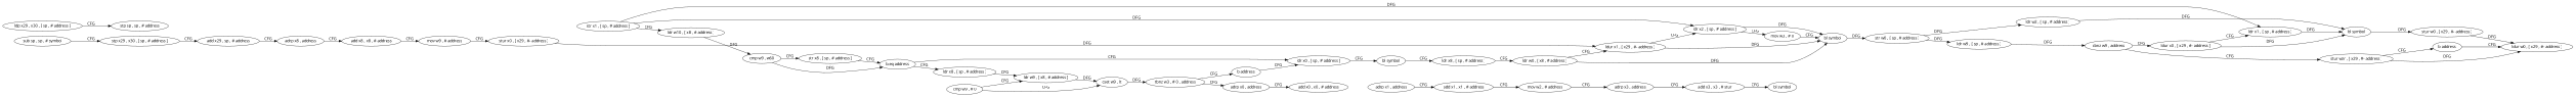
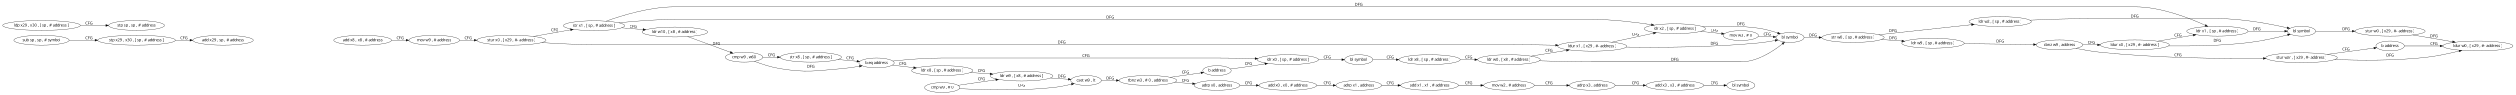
  digraph {
    fontname="Open Sans"
    rankdir=LR
    node [fontname="Open Sans"]
    edge [fontname="Open Sans"]
    n1 [label="sub sp , sp , # symbol"]
    n2 [label="stp x29 , x30 , [ sp , # address ]"]
    n3 [label="add x29 , sp , # address"]
-   n4 [label="adrp x8 , address"]
    n5 [label="add x8 , x8 , # address"]
    n6 [label="mov w9 , # address"]
    n7 [label="stur x0 , [ x29 , #- address ]"]
    n8 [label="str x1 , [ sp , # address ]"]
    n9 [label="ldur x1 , [ x29 , #- address ]"]
    n10 [label="ldr w10 , [ x8 , # address ]"]
    n11 [label="ldr x2 , [ sp , # address ]"]
    n12 [label="ldr x1 , [ sp , # address ]"]
    n13 [label="bl symbol"]
    n14 [label="ldur x0 , [ x29 , #- address ]"]
    n15 [label="bl symbol"]
    n16 [label="cmp w9 , w60"]
    n17 [label="ldr x0 , [ sp , # address ]"]
    n18 [label="bl symbol"]
    n19 [label="mov w3 , # 0"]
    n20 [label="str x8 , [ sp , # address ]"]
    n21 [label="b.eq address"]
    n22 [label="ldr x8 , [ sp , # address ]"]
    n23 [label="ldr w9 , [ x8 , # address ]"]
    n24 [label="ldr x8 , [ sp , # address ]"]
    n25 [label="cset w9 , lt"]
    n26 [label="ldr w0 , [ x8 , # address ]"]
    n27 [label="str w0 , [ sp , # address ]"]
    n28 [label="ldr w9 , [ sp , # address ]"]
    n29 [label="ldr w2 , [ sp , # address ]"]
    n30 [label="cbnz w9 , address"]
    n31 [label="stur wzr , [ x29 , #- address ]"]
    n32 [label="ldur w0 , [ x29 , #- address ]"]
    n33 [label="b address"]
    n34 [label="stur w0 , [ x29 , #- address ]"]
    n35 [label="cmp w9 , # 0"]
    n36 [label="tbnz w3 , # 0 , address"]
    n37 [label="adrp x0 , address"]
    n38 [label="b address"]
    n39 [label="add x0 , x0 , # address"]
    n40 [label="adrp x1 , address"]
    n41 [label="ldp x29 , x30 , [ sp , # address ]"]
    n42 [label="stp sp , sp , # address"]
    n43 [label="add x1 , x1 , # address"]
    n44 [label="mov w2 , # address"]
    n45 [label="adrp x3 , address"]
-   n46 [label="add x3 , x3 , # stur"]
+   n46 [label="add x3 , x3 , # address"]
    n47 [label="bl symbol"]
    n1 -> n2 [label=CFG]
    n2 -> n3 [label=CFG]
-   n3 -> n4 [label=CFG]
-   n4 -> n5 [label=CFG]
    n5 -> n6 [label=CFG]
    n6 -> n7 [label=CFG]
+   n7 -> n8 [label=CFG]
    n7 -> n9 [label=DFG]
    n8 -> n10 [label=CFG]
    n8 -> n11 [label=DFG]
    n8 -> n12 [label=DFG]
    n9 -> n11 [label=CFG]
    n9 -> n13 [label=DFG]
    n10 -> n16 [label=DFG]
    n11 -> n13 [label=DFG]
    n11 -> n19 [label=CFG]
    n12 -> n15 [label=DFG]
    n13 -> n27 [label=DFG]
    n14 -> n12 [label=CFG]
    n14 -> n15 [label=DFG]
    n15 -> n34 [label=DFG]
    n16 -> n20 [label=CFG]
    n16 -> n21 [label=DFG]
    n17 -> n18 [label=CFG]
    n18 -> n24 [label=CFG]
    n19 -> n13 [label=CFG]
    n20 -> n21 [label=CFG]
    n21 -> n17 [label=CFG]
    n21 -> n22 [label=CFG]
    n22 -> n23 [label=CFG]
    n23 -> n25 [label=DFG]
    n24 -> n26 [label=CFG]
    n25 -> n36 [label=DFG]
    n26 -> n9 [label=CFG]
    n26 -> n13 [label=DFG]
    n27 -> n28 [label=DFG]
    n27 -> n29 [label=DFG]
    n28 -> n30 [label=DFG]
    n29 -> n15 [label=DFG]
    n30 -> n14 [label=CFG]
    n30 -> n31 [label=CFG]
    n31 -> n32 [label=DFG]
    n31 -> n33 [label=CFG]
    n33 -> n32 [label=CFG]
    n34 -> n32 [label=DFG]
    n35 -> n23 [label=CFG]
    n35 -> n25 [label=CFG]
    n36 -> n37 [label=CFG]
    n36 -> n38 [label=CFG]
    n37 -> n39 [label=CFG]
    n38 -> n17 [label=CFG]
+   n39 -> n40 [label=CFG]
    n40 -> n43 [label=CFG]
    n41 -> n42 [label=CFG]
    n43 -> n44 [label=CFG]
    n44 -> n45 [label=CFG]
    n45 -> n46 [label=CFG]
    n46 -> n47 [label=CFG]
  }
